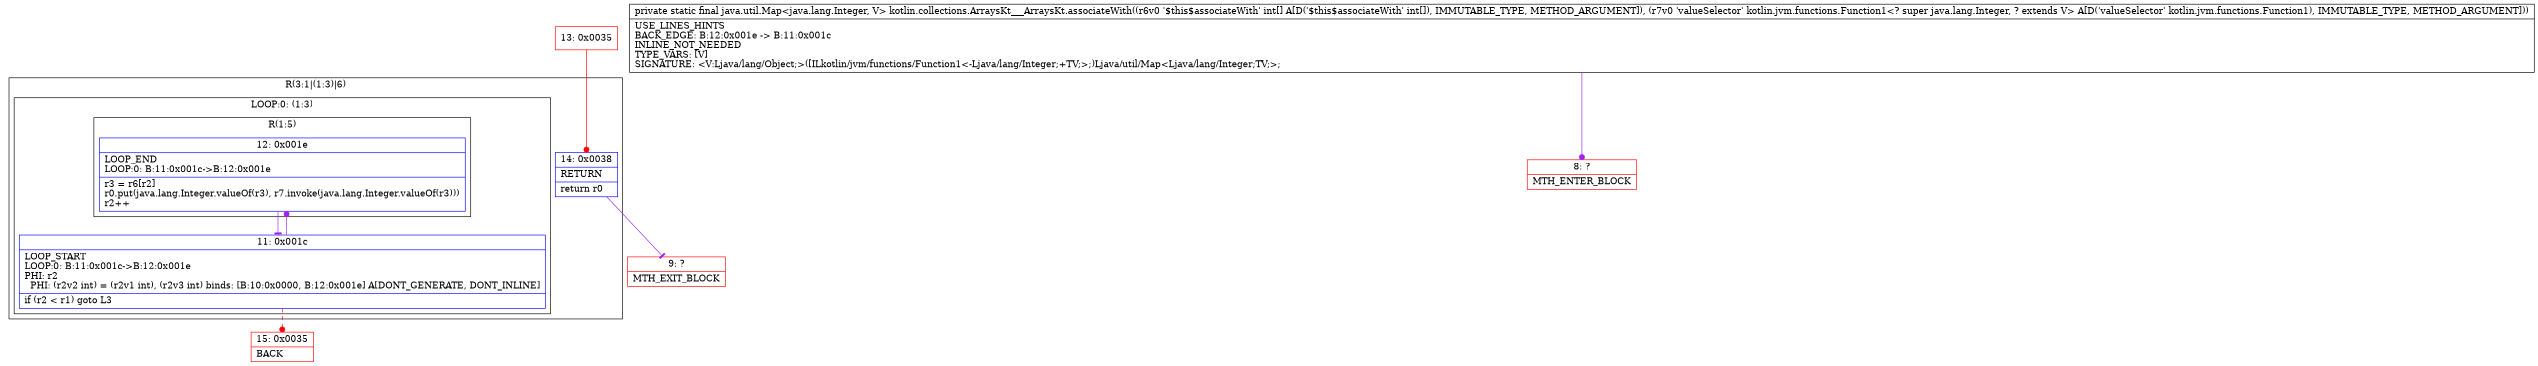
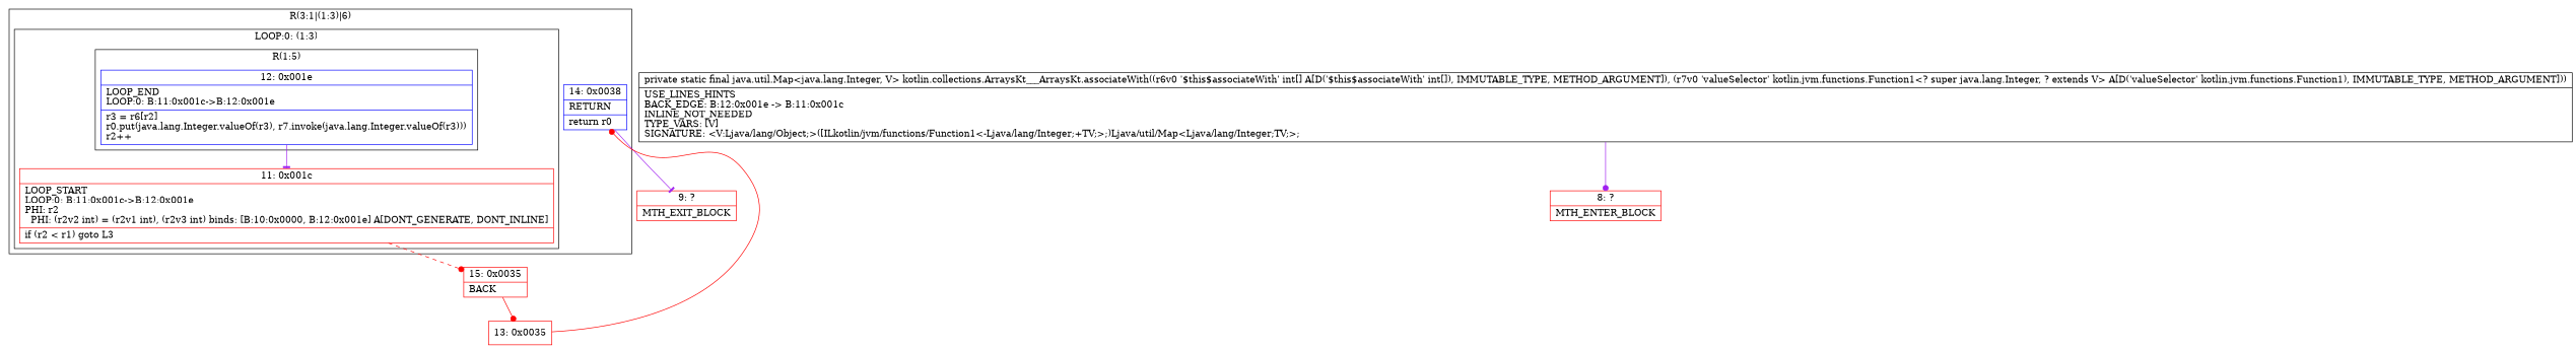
  digraph {
    node [color=red shape=record]
    edge [arrowhead=dot color=purple]
    n1 [color=blue label="{12\:\ 0x001e|LOOP_END\lLOOP:0: B:11:0x001c\-\>B:12:0x001e\l|r3 = r6[r2]\lr0.put(java.lang.Integer.valueOf(r3), r7.invoke(java.lang.Integer.valueOf(r3)))\lr2++\l}"]
-   n2 [color=blue label="{11\:\ 0x001c|LOOP_START\lLOOP:0: B:11:0x001c\-\>B:12:0x001e\lPHI: r2 \l  PHI: (r2v2 int) = (r2v1 int), (r2v3 int) binds: [B:10:0x0000, B:12:0x001e] A[DONT_GENERATE, DONT_INLINE]\l|if (r2 \< r1) goto L3\l}"]
+   n2 [label="{11\:\ 0x001c|LOOP_START\lLOOP:0: B:11:0x001c\-\>B:12:0x001e\lPHI: r2 \l  PHI: (r2v2 int) = (r2v1 int), (r2v3 int) binds: [B:10:0x0000, B:12:0x001e] A[DONT_GENERATE, DONT_INLINE]\l|if (r2 \< r1) goto L3\l}"]
    n3 [color=blue label="{14\:\ 0x0038|RETURN\l|return r0\l}"]
    n4 [label="{15\:\ 0x0035|BACK\l}"]
    n5 [label="{9\:\ ?|MTH_EXIT_BLOCK\l}"]
    n6 [label="{13\:\ 0x0035}"]
    n7 [label="{8\:\ ?|MTH_ENTER_BLOCK\l}"]
    n8 [label="{private static final java.util.Map\<java.lang.Integer, V\> kotlin.collections.ArraysKt___ArraysKt.associateWith((r6v0 '$this$associateWith' int[] A[D('$this$associateWith' int[]), IMMUTABLE_TYPE, METHOD_ARGUMENT]), (r7v0 'valueSelector' kotlin.jvm.functions.Function1\<? super java.lang.Integer, ? extends V\> A[D('valueSelector' kotlin.jvm.functions.Function1), IMMUTABLE_TYPE, METHOD_ARGUMENT]))  | USE_LINES_HINTS\lBACK_EDGE: B:12:0x001e \-\> B:11:0x001c\lINLINE_NOT_NEEDED\lTYPE_VARS: [V]\lSIGNATURE: \<V:Ljava\/lang\/Object;\>([ILkotlin\/jvm\/functions\/Function1\<\-Ljava\/lang\/Integer;+TV;\>;)Ljava\/util\/Map\<Ljava\/lang\/Integer;TV;\>;\l}" color=""]
    subgraph cluster_1 {
      label="R(3:1|(1:3)|6)"
      n3
      subgraph cluster_2 {
        label="LOOP:0: (1:3)"
        n2
        subgraph cluster_3 {
          label="R(1:5)"
          n1
        }
      }
    }
    n1 -> n2 [arrowhead=tee]
-   n2 -> n1
    n2 -> n4 [color=red style=dashed]
    n3 -> n5 [arrowhead=tee]
+   n4 -> n6 [color=red]
    n6 -> n3 [color=red]
    n8 -> n7
  }
